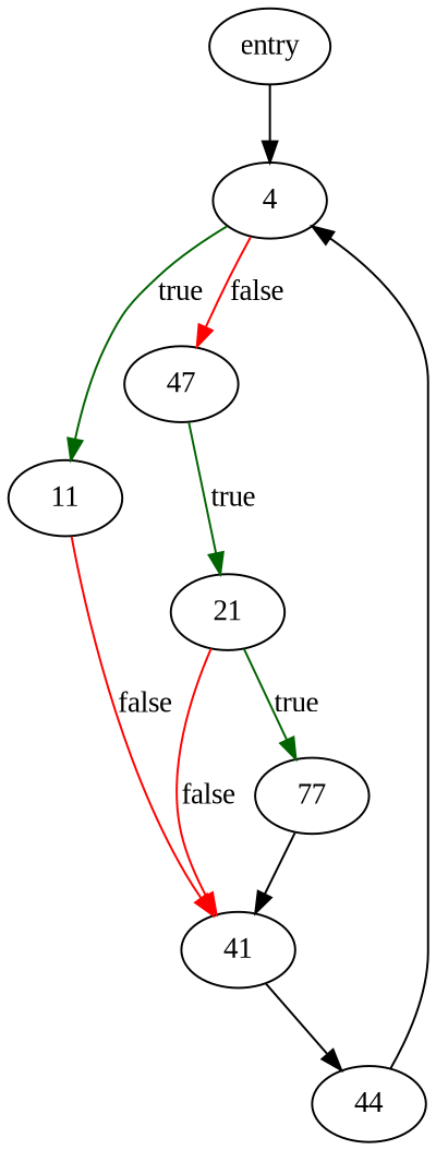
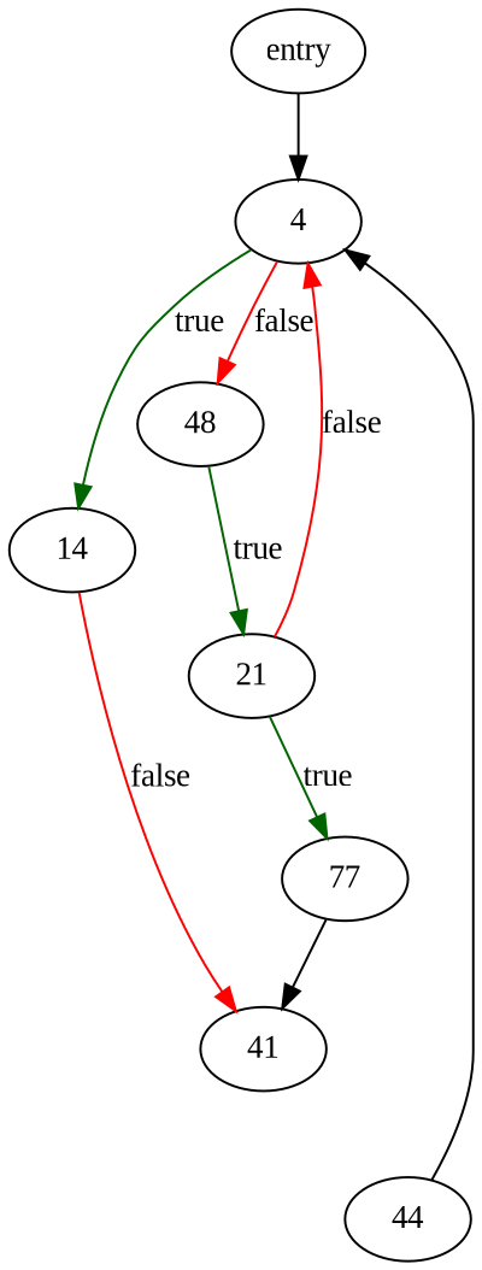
  digraph {
    fontname="Liberation Serif"
    node [fontname="Liberation Serif"]
    edge [fontname="Liberation Serif"]
    n1 [label=entry]
    4
-   11
-   47
+   11 [label=14]
+   47 [label=48]
    n5 [label=41]
    21
    n7 [label=77]
    44
    n1 -> 4
    4 -> 11 [color=darkgreen label=true]
    4 -> 47 [color=red label=false]
    11 -> n5 [color=red label=false]
    47 -> 21 [color=darkgreen label=true]
-   n5 -> 44
-   21 -> n5 [color=red label=false]
+   21 -> 4 [color=red label=false]
    21 -> n7 [color=darkgreen label=true]
    n7 -> n5
    44 -> 4
  }
